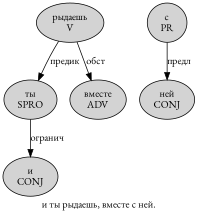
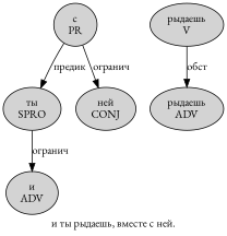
  digraph {
    fontname="EB Garamond"
    label="и ты рыдаешь, вместе с ней."
    node [fillcolor=lightgray fontname="EB Garamond" penwidth=1 shape=ellipse style=filled]
    edge [fontname="EB Garamond"]
-   n1 [label="и\nCONJ"]
+   n1 [label="и\nADV"]
    n2 [label="ты\nSPRO"]
    n3 [label="рыдаешь\nV"]
-   n4 [label="вместе\nADV"]
+   n4 [label="рыдаешь\nADV"]
    n5 [label="с\nPR"]
    n6 [label="ней\nCONJ"]
    n2 -> n1 [label="огранич"]
-   n3 -> n2 [label="предик"]
+   n5 -> n2 [label="предик"]
    n3 -> n4 [label="обст"]
-   n5 -> n6 [label="предл"]
+   n5 -> n6 [label="огранич"]
  }
